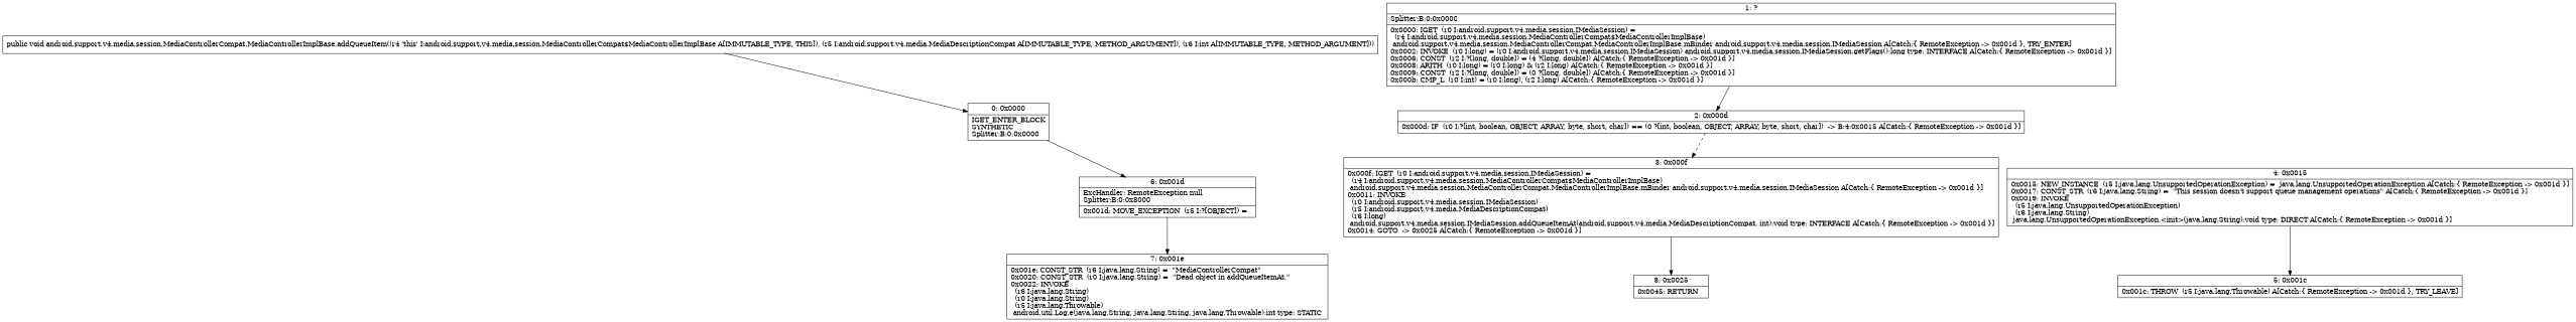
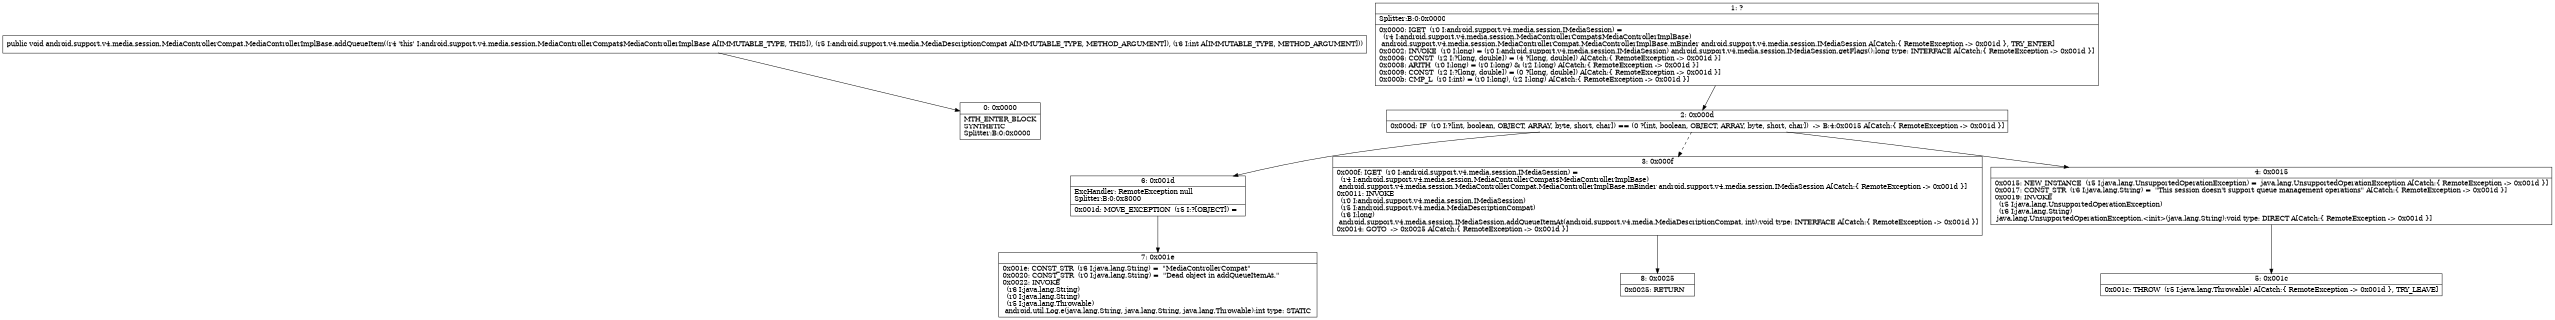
  digraph {
    node [shape=record]
-   n1 [label="{0\:\ 0x0000|IGET_ENTER_BLOCK\lSYNTHETIC\lSplitter:B:0:0x0000\l}"]
+   n1 [label="{0\:\ 0x0000|MTH_ENTER_BLOCK\lSYNTHETIC\lSplitter:B:0:0x0000\l}"]
    n2 [label="{6\:\ 0x001d|ExcHandler: RemoteException null\lSplitter:B:0:0x8000\l|0x001d: MOVE_EXCEPTION  (r5 I:?[OBJECT]) =  \l}"]
    n3 [label="{1\:\ ?|Splitter:B:0:0x0000\l|0x0000: IGET  (r0 I:android.support.v4.media.session.IMediaSession) = \l  (r4 I:android.support.v4.media.session.MediaControllerCompat$MediaControllerImplBase)\l android.support.v4.media.session.MediaControllerCompat.MediaControllerImplBase.mBinder android.support.v4.media.session.IMediaSession A[Catch:\{ RemoteException \-\> 0x001d \}, TRY_ENTER]\l0x0002: INVOKE  (r0 I:long) = (r0 I:android.support.v4.media.session.IMediaSession) android.support.v4.media.session.IMediaSession.getFlags():long type: INTERFACE A[Catch:\{ RemoteException \-\> 0x001d \}]\l0x0006: CONST  (r2 I:?[long, double]) = (4 ?[long, double]) A[Catch:\{ RemoteException \-\> 0x001d \}]\l0x0008: ARITH  (r0 I:long) = (r0 I:long) & (r2 I:long) A[Catch:\{ RemoteException \-\> 0x001d \}]\l0x0009: CONST  (r2 I:?[long, double]) = (0 ?[long, double]) A[Catch:\{ RemoteException \-\> 0x001d \}]\l0x000b: CMP_L  (r0 I:int) = (r0 I:long), (r2 I:long) A[Catch:\{ RemoteException \-\> 0x001d \}]\l}"]
    n4 [label="{2\:\ 0x000d|0x000d: IF  (r0 I:?[int, boolean, OBJECT, ARRAY, byte, short, char]) == (0 ?[int, boolean, OBJECT, ARRAY, byte, short, char])  \-\> B:4:0x0015 A[Catch:\{ RemoteException \-\> 0x001d \}]\l}"]
    n5 [label="{7\:\ 0x001e|0x001e: CONST_STR  (r6 I:java.lang.String) =  \"MediaControllerCompat\" \l0x0020: CONST_STR  (r0 I:java.lang.String) =  \"Dead object in addQueueItemAt.\" \l0x0022: INVOKE  \l  (r6 I:java.lang.String)\l  (r0 I:java.lang.String)\l  (r5 I:java.lang.Throwable)\l android.util.Log.e(java.lang.String, java.lang.String, java.lang.Throwable):int type: STATIC \l}"]
    n6 [label="{3\:\ 0x000f|0x000f: IGET  (r0 I:android.support.v4.media.session.IMediaSession) = \l  (r4 I:android.support.v4.media.session.MediaControllerCompat$MediaControllerImplBase)\l android.support.v4.media.session.MediaControllerCompat.MediaControllerImplBase.mBinder android.support.v4.media.session.IMediaSession A[Catch:\{ RemoteException \-\> 0x001d \}]\l0x0011: INVOKE  \l  (r0 I:android.support.v4.media.session.IMediaSession)\l  (r5 I:android.support.v4.media.MediaDescriptionCompat)\l  (r6 I:long)\l android.support.v4.media.session.IMediaSession.addQueueItemAt(android.support.v4.media.MediaDescriptionCompat, int):void type: INTERFACE A[Catch:\{ RemoteException \-\> 0x001d \}]\l0x0014: GOTO  \-\> 0x0025 A[Catch:\{ RemoteException \-\> 0x001d \}]\l}"]
    n7 [label="{4\:\ 0x0015|0x0015: NEW_INSTANCE  (r5 I:java.lang.UnsupportedOperationException) =  java.lang.UnsupportedOperationException A[Catch:\{ RemoteException \-\> 0x001d \}]\l0x0017: CONST_STR  (r6 I:java.lang.String) =  \"This session doesn't support queue management operations\" A[Catch:\{ RemoteException \-\> 0x001d \}]\l0x0019: INVOKE  \l  (r5 I:java.lang.UnsupportedOperationException)\l  (r6 I:java.lang.String)\l java.lang.UnsupportedOperationException.\<init\>(java.lang.String):void type: DIRECT A[Catch:\{ RemoteException \-\> 0x001d \}]\l}"]
-   n8 [label="{8\:\ 0x0025|0x0045: RETURN   \l}"]
+   n8 [label="{8\:\ 0x0025|0x0025: RETURN   \l}"]
    n9 [label="{5\:\ 0x001c|0x001c: THROW  (r5 I:java.lang.Throwable) A[Catch:\{ RemoteException \-\> 0x001d \}, TRY_LEAVE]\l}"]
    n10 [label="{public void android.support.v4.media.session.MediaControllerCompat.MediaControllerImplBase.addQueueItem((r4 'this' I:android.support.v4.media.session.MediaControllerCompat$MediaControllerImplBase A[IMMUTABLE_TYPE, THIS]), (r5 I:android.support.v4.media.MediaDescriptionCompat A[IMMUTABLE_TYPE, METHOD_ARGUMENT]), (r6 I:int A[IMMUTABLE_TYPE, METHOD_ARGUMENT])) }"]
-   n1 -> n2
+   n4 -> n2
    n2 -> n5
    n3 -> n4
    n4 -> n6 [style=dashed]
+   n4 -> n7
    n6 -> n8
    n7 -> n9
    n10 -> n1
  }
